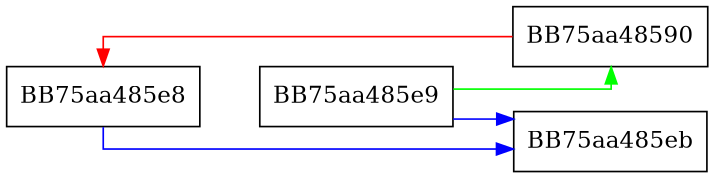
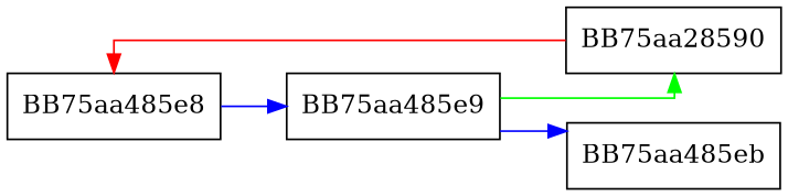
  digraph {
    rankdir=LR
    splines=ortho
    node [shape=box]
    edge [color=blue]
    n1 [label=BB75aa485e8]
-   BB75aa48590
+   BB75aa48590 [label=BB75aa28590]
    BB75aa485e9
    BB75aa485eb
-   n1 -> BB75aa485eb
+   n1 -> BB75aa485e9
    BB75aa48590 -> n1 [color=red]
    BB75aa485e9 -> BB75aa48590 [color=green]
    BB75aa485e9 -> BB75aa485eb
  }
